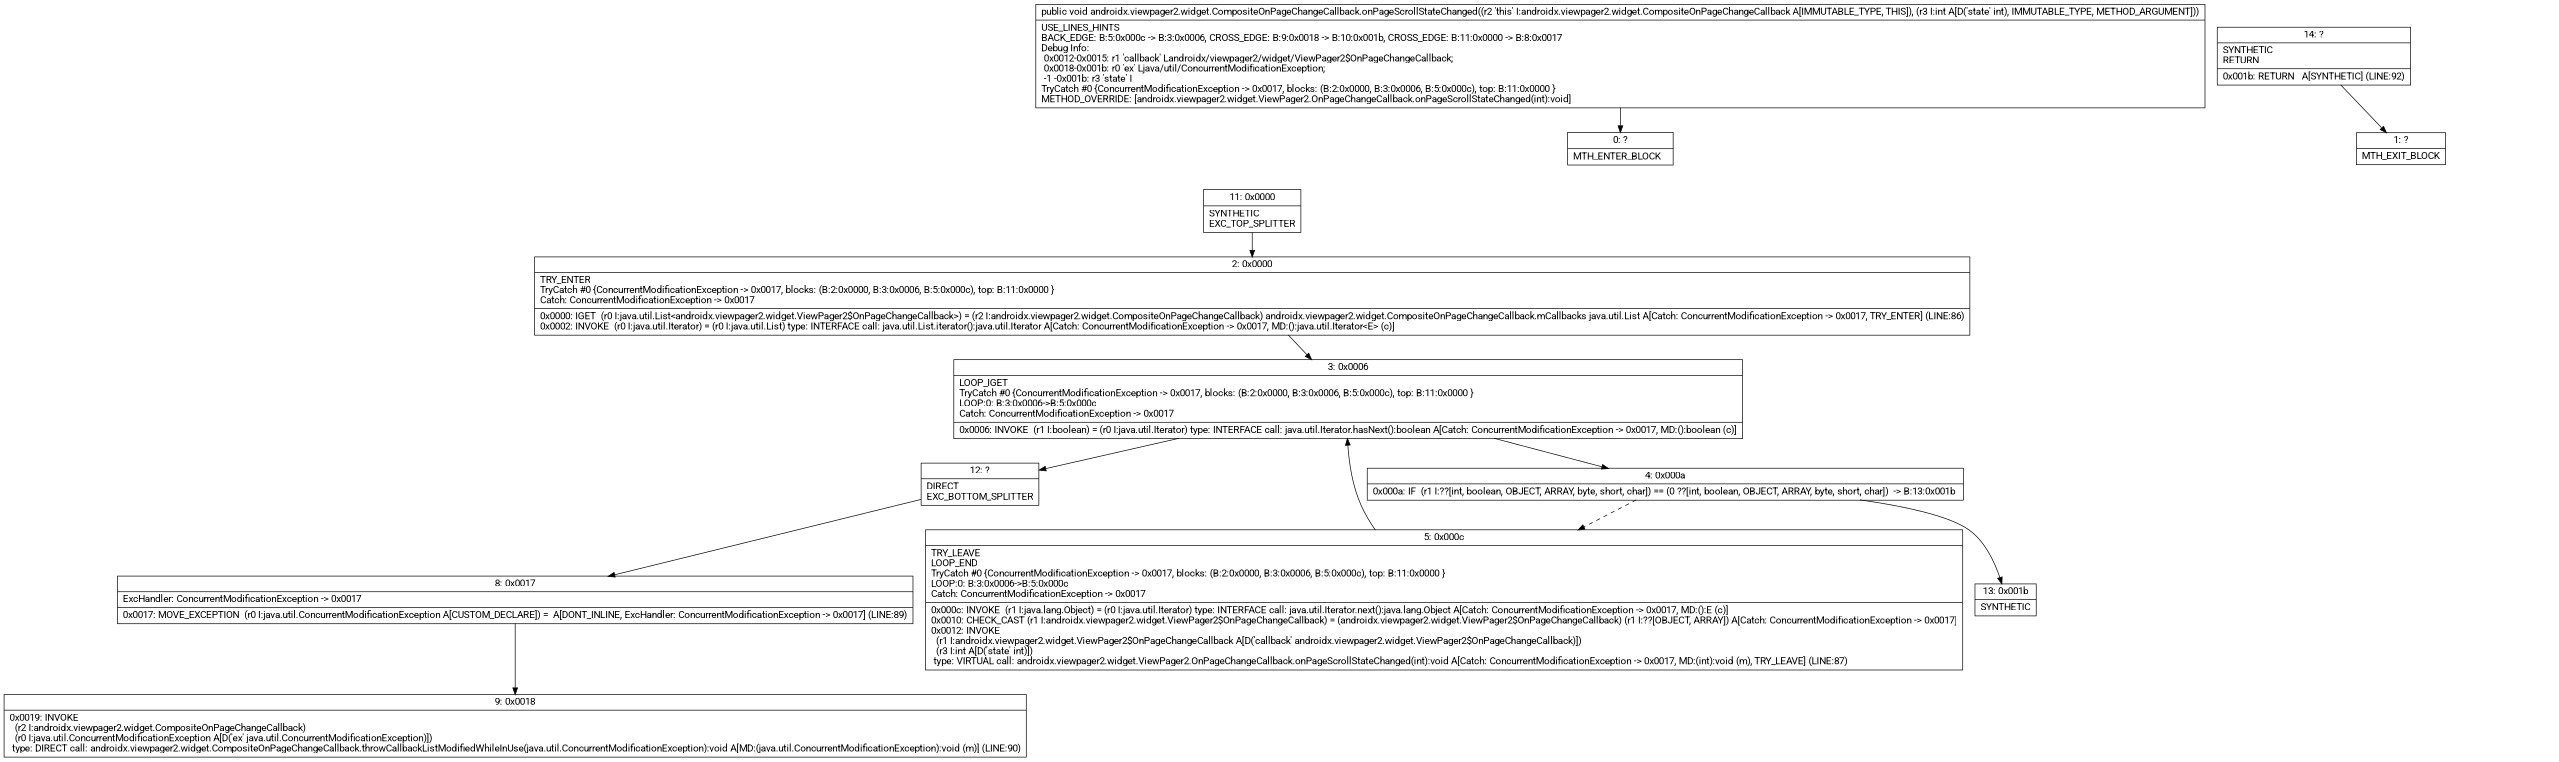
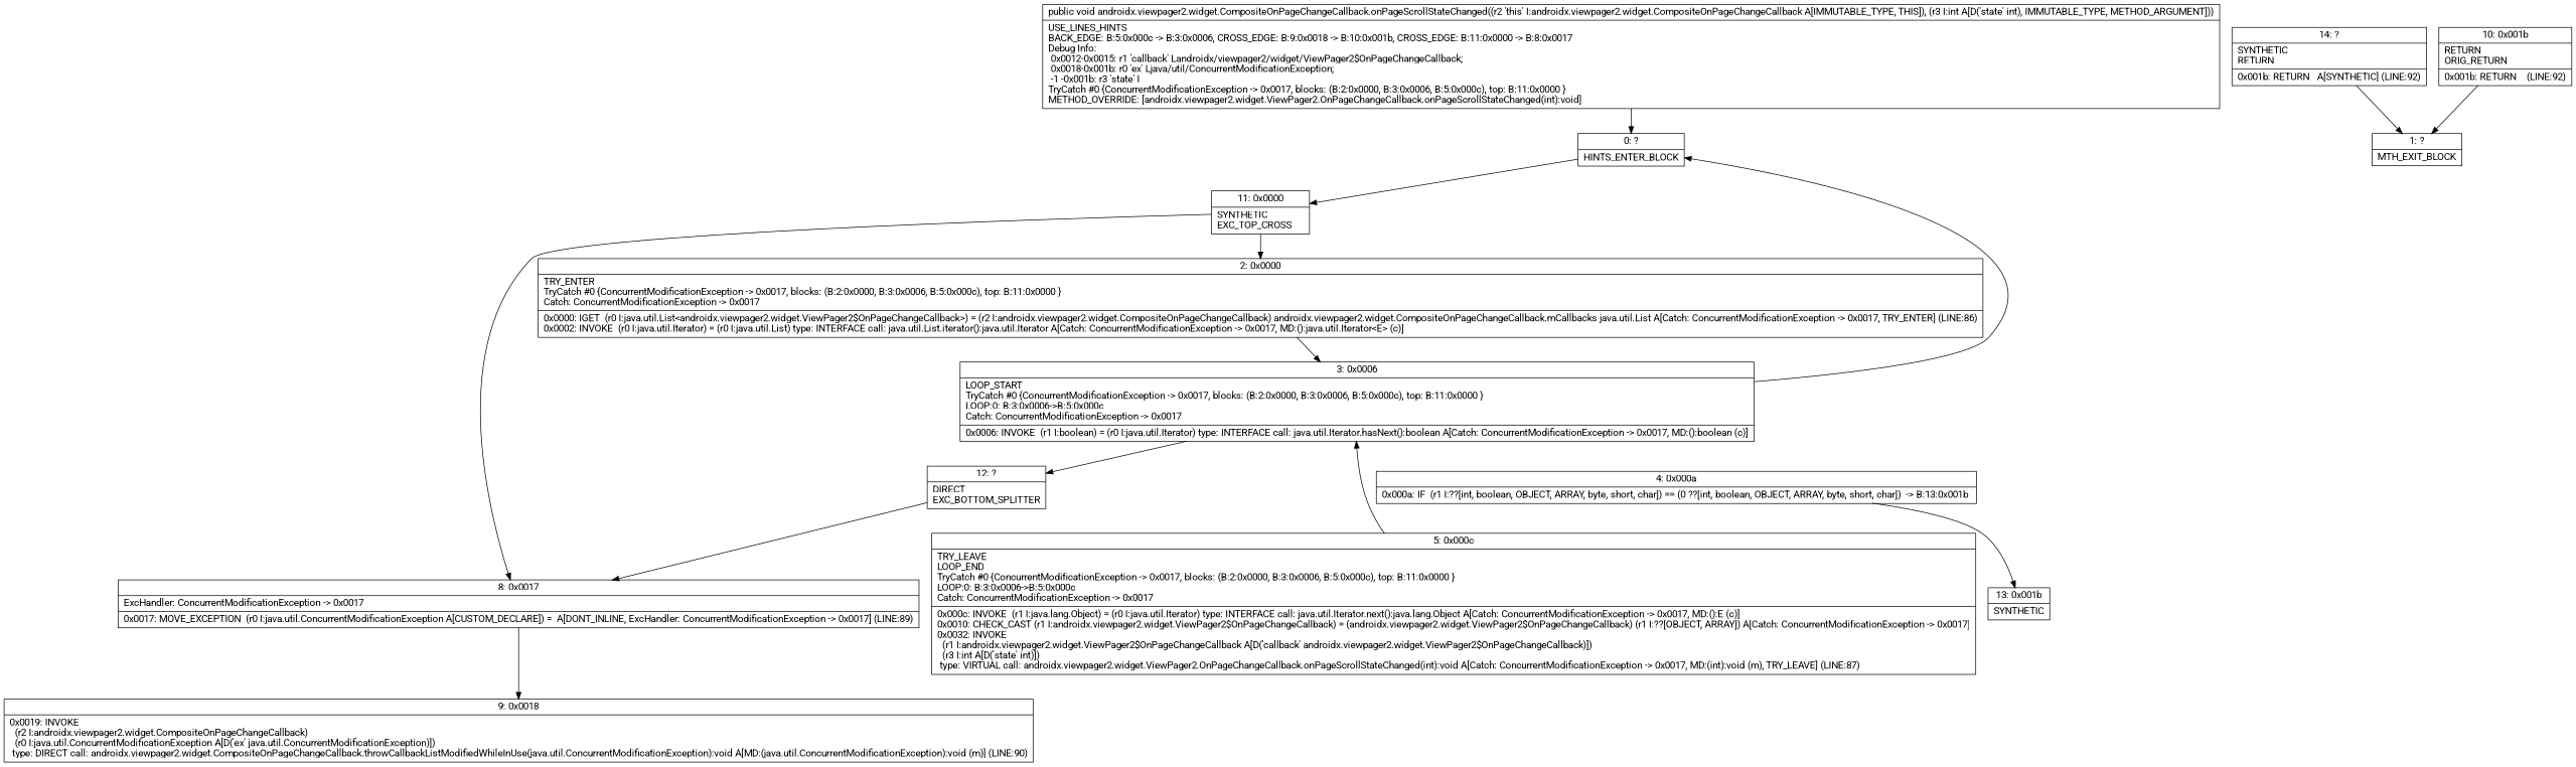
  digraph {
    fontname=Roboto
    node [fontname=Roboto shape=record]
    edge [fontname=Roboto]
-   n1 [label="{0\:\ ?|MTH_ENTER_BLOCK\l}"]
-   n2 [label="{11\:\ 0x0000|SYNTHETIC\lEXC_TOP_SPLITTER\l}"]
+   n1 [label="{0\:\ ?|HINTS_ENTER_BLOCK\l}"]
+   n2 [label="{11\:\ 0x0000|SYNTHETIC\lEXC_TOP_CROSS\l}"]
    n3 [label="{2\:\ 0x0000|TRY_ENTER\lTryCatch #0 \{ConcurrentModificationException \-\> 0x0017, blocks: (B:2:0x0000, B:3:0x0006, B:5:0x000c), top: B:11:0x0000 \}\lCatch: ConcurrentModificationException \-\> 0x0017\l|0x0000: IGET  (r0 I:java.util.List\<androidx.viewpager2.widget.ViewPager2$OnPageChangeCallback\>) = (r2 I:androidx.viewpager2.widget.CompositeOnPageChangeCallback) androidx.viewpager2.widget.CompositeOnPageChangeCallback.mCallbacks java.util.List A[Catch: ConcurrentModificationException \-\> 0x0017, TRY_ENTER] (LINE:86)\l0x0002: INVOKE  (r0 I:java.util.Iterator) = (r0 I:java.util.List) type: INTERFACE call: java.util.List.iterator():java.util.Iterator A[Catch: ConcurrentModificationException \-\> 0x0017, MD:():java.util.Iterator\<E\> (c)]\l}"]
    n4 [label="{8\:\ 0x0017|ExcHandler: ConcurrentModificationException \-\> 0x0017\l|0x0017: MOVE_EXCEPTION  (r0 I:java.util.ConcurrentModificationException A[CUSTOM_DECLARE]) =  A[DONT_INLINE, ExcHandler: ConcurrentModificationException \-\> 0x0017] (LINE:89)\l}"]
-   n5 [label="{3\:\ 0x0006|LOOP_IGET\lTryCatch #0 \{ConcurrentModificationException \-\> 0x0017, blocks: (B:2:0x0000, B:3:0x0006, B:5:0x000c), top: B:11:0x0000 \}\lLOOP:0: B:3:0x0006\-\>B:5:0x000c\lCatch: ConcurrentModificationException \-\> 0x0017\l|0x0006: INVOKE  (r1 I:boolean) = (r0 I:java.util.Iterator) type: INTERFACE call: java.util.Iterator.hasNext():boolean A[Catch: ConcurrentModificationException \-\> 0x0017, MD:():boolean (c)]\l}"]
+   n5 [label="{3\:\ 0x0006|LOOP_START\lTryCatch #0 \{ConcurrentModificationException \-\> 0x0017, blocks: (B:2:0x0000, B:3:0x0006, B:5:0x000c), top: B:11:0x0000 \}\lLOOP:0: B:3:0x0006\-\>B:5:0x000c\lCatch: ConcurrentModificationException \-\> 0x0017\l|0x0006: INVOKE  (r1 I:boolean) = (r0 I:java.util.Iterator) type: INTERFACE call: java.util.Iterator.hasNext():boolean A[Catch: ConcurrentModificationException \-\> 0x0017, MD:():boolean (c)]\l}"]
    n6 [label="{9\:\ 0x0018|0x0019: INVOKE  \l  (r2 I:androidx.viewpager2.widget.CompositeOnPageChangeCallback)\l  (r0 I:java.util.ConcurrentModificationException A[D('ex' java.util.ConcurrentModificationException)])\l type: DIRECT call: androidx.viewpager2.widget.CompositeOnPageChangeCallback.throwCallbackListModifiedWhileInUse(java.util.ConcurrentModificationException):void A[MD:(java.util.ConcurrentModificationException):void (m)] (LINE:90)\l}"]
    n7 [label="{4\:\ 0x000a|0x000a: IF  (r1 I:??[int, boolean, OBJECT, ARRAY, byte, short, char]) == (0 ??[int, boolean, OBJECT, ARRAY, byte, short, char])  \-\> B:13:0x001b \l}"]
    n8 [label="{12\:\ ?|DIRECT\lEXC_BOTTOM_SPLITTER\l}"]
-   n9 [label="{5\:\ 0x000c|TRY_LEAVE\lLOOP_END\lTryCatch #0 \{ConcurrentModificationException \-\> 0x0017, blocks: (B:2:0x0000, B:3:0x0006, B:5:0x000c), top: B:11:0x0000 \}\lLOOP:0: B:3:0x0006\-\>B:5:0x000c\lCatch: ConcurrentModificationException \-\> 0x0017\l|0x000c: INVOKE  (r1 I:java.lang.Object) = (r0 I:java.util.Iterator) type: INTERFACE call: java.util.Iterator.next():java.lang.Object A[Catch: ConcurrentModificationException \-\> 0x0017, MD:():E (c)]\l0x0010: CHECK_CAST (r1 I:androidx.viewpager2.widget.ViewPager2$OnPageChangeCallback) = (androidx.viewpager2.widget.ViewPager2$OnPageChangeCallback) (r1 I:??[OBJECT, ARRAY]) A[Catch: ConcurrentModificationException \-\> 0x0017]\l0x0012: INVOKE  \l  (r1 I:androidx.viewpager2.widget.ViewPager2$OnPageChangeCallback A[D('callback' androidx.viewpager2.widget.ViewPager2$OnPageChangeCallback)])\l  (r3 I:int A[D('state' int)])\l type: VIRTUAL call: androidx.viewpager2.widget.ViewPager2.OnPageChangeCallback.onPageScrollStateChanged(int):void A[Catch: ConcurrentModificationException \-\> 0x0017, MD:(int):void (m), TRY_LEAVE] (LINE:87)\l}"]
+   n9 [label="{5\:\ 0x000c|TRY_LEAVE\lLOOP_END\lTryCatch #0 \{ConcurrentModificationException \-\> 0x0017, blocks: (B:2:0x0000, B:3:0x0006, B:5:0x000c), top: B:11:0x0000 \}\lLOOP:0: B:3:0x0006\-\>B:5:0x000c\lCatch: ConcurrentModificationException \-\> 0x0017\l|0x000c: INVOKE  (r1 I:java.lang.Object) = (r0 I:java.util.Iterator) type: INTERFACE call: java.util.Iterator.next():java.lang.Object A[Catch: ConcurrentModificationException \-\> 0x0017, MD:():E (c)]\l0x0010: CHECK_CAST (r1 I:androidx.viewpager2.widget.ViewPager2$OnPageChangeCallback) = (androidx.viewpager2.widget.ViewPager2$OnPageChangeCallback) (r1 I:??[OBJECT, ARRAY]) A[Catch: ConcurrentModificationException \-\> 0x0017]\l0x0032: INVOKE  \l  (r1 I:androidx.viewpager2.widget.ViewPager2$OnPageChangeCallback A[D('callback' androidx.viewpager2.widget.ViewPager2$OnPageChangeCallback)])\l  (r3 I:int A[D('state' int)])\l type: VIRTUAL call: androidx.viewpager2.widget.ViewPager2.OnPageChangeCallback.onPageScrollStateChanged(int):void A[Catch: ConcurrentModificationException \-\> 0x0017, MD:(int):void (m), TRY_LEAVE] (LINE:87)\l}"]
    n10 [label="{13\:\ 0x001b|SYNTHETIC\l}"]
    n11 [label="{14\:\ ?|SYNTHETIC\lRETURN\l|0x001b: RETURN   A[SYNTHETIC] (LINE:92)\l}"]
    n12 [label="{1\:\ ?|MTH_EXIT_BLOCK\l}"]
+   n13 [label="{10\:\ 0x001b|RETURN\lORIG_RETURN\l|0x001b: RETURN    (LINE:92)\l}"]
    n14 [label="{public void androidx.viewpager2.widget.CompositeOnPageChangeCallback.onPageScrollStateChanged((r2 'this' I:androidx.viewpager2.widget.CompositeOnPageChangeCallback A[IMMUTABLE_TYPE, THIS]), (r3 I:int A[D('state' int), IMMUTABLE_TYPE, METHOD_ARGUMENT]))  | USE_LINES_HINTS\lBACK_EDGE: B:5:0x000c \-\> B:3:0x0006, CROSS_EDGE: B:9:0x0018 \-\> B:10:0x001b, CROSS_EDGE: B:11:0x0000 \-\> B:8:0x0017\lDebug Info:\l  0x0012\-0x0015: r1 'callback' Landroidx\/viewpager2\/widget\/ViewPager2$OnPageChangeCallback;\l  0x0018\-0x001b: r0 'ex' Ljava\/util\/ConcurrentModificationException;\l  \-1 \-0x001b: r3 'state' I\lTryCatch #0 \{ConcurrentModificationException \-\> 0x0017, blocks: (B:2:0x0000, B:3:0x0006, B:5:0x000c), top: B:11:0x0000 \}\lMETHOD_OVERRIDE: [androidx.viewpager2.widget.ViewPager2.OnPageChangeCallback.onPageScrollStateChanged(int):void]\l}"]
+   n1 -> n2
    n2 -> n3
+   n2 -> n4
    n3 -> n5
    n4 -> n6
-   n5 -> n7
+   n5 -> n1
    n5 -> n8
-   n7 -> n9 [style=dashed]
    n7 -> n10
    n8 -> n4
    n9 -> n5
    n11 -> n12
+   n13 -> n12
    n14 -> n1
  }
